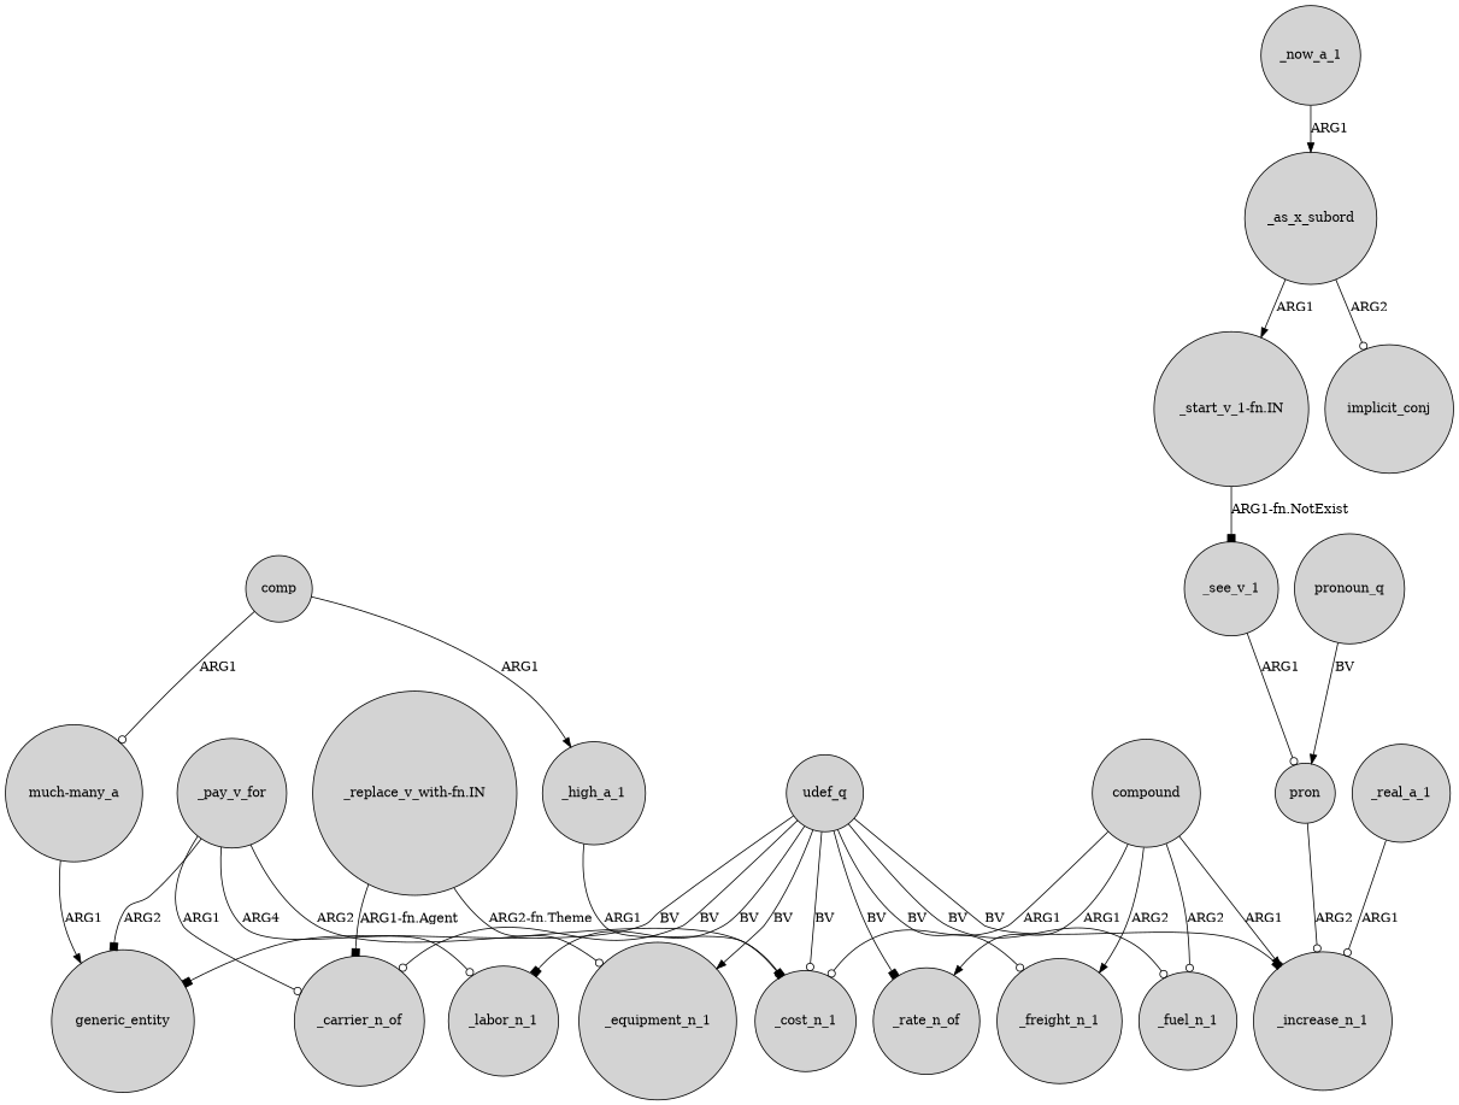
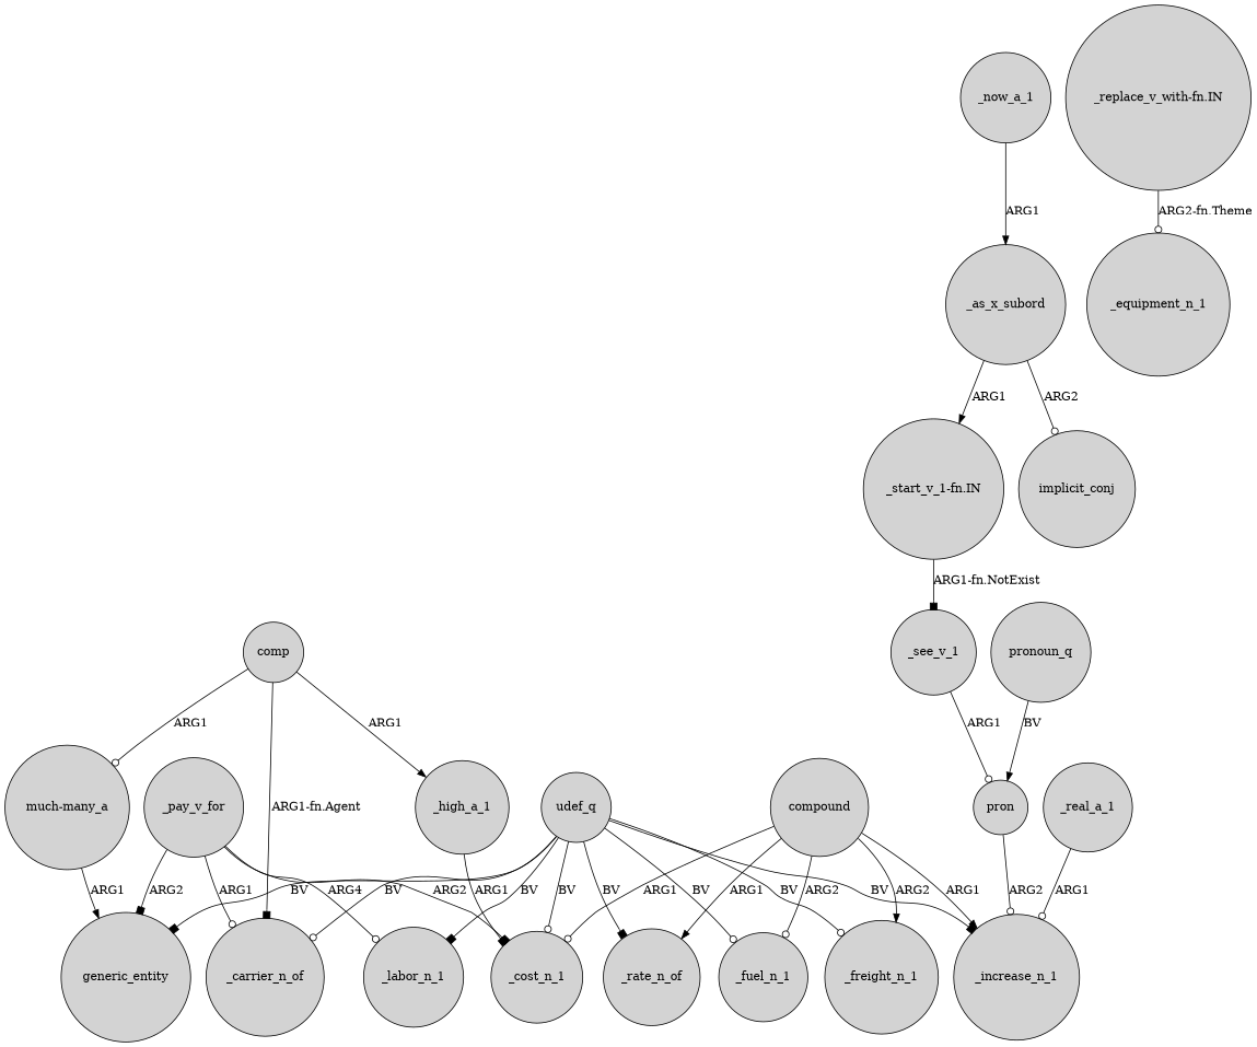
  digraph {
    node [shape=circle style=filled]
    edge [arrowhead=odot]
    compound
    _freight_n_1
    _cost_n_1
    _rate_n_of
    _fuel_n_1
    _increase_n_1
    _as_x_subord
    "_start_v_1-fn.IN"
    implicit_conj
    _see_v_1
    pron
    udef_q
    _equipment_n_1
    generic_entity
    _carrier_n_of
    _labor_n_1
    "_replace_v_with-fn.IN"
    _pay_v_for
    _high_a_1
    "much-many_a"
    _now_a_1
    comp
    pronoun_q
    _real_a_1
    compound -> _freight_n_1 [arrowhead=normal label=ARG2]
    compound -> _cost_n_1 [label=ARG1]
    compound -> _rate_n_of [arrowhead=normal label=ARG1]
    compound -> _fuel_n_1 [label=ARG2]
    compound -> _increase_n_1 [arrowhead=normal label=ARG1]
    _as_x_subord -> "_start_v_1-fn.IN" [arrowhead=normal label=ARG1]
    _as_x_subord -> implicit_conj [label=ARG2]
    "_start_v_1-fn.IN" -> _see_v_1 [arrowhead=box label="ARG1-fn.NotExist"]
    _see_v_1 -> pron [label=ARG1]
    pron -> _increase_n_1 [label=ARG2]
    udef_q -> _freight_n_1 [label=BV]
    udef_q -> _cost_n_1 [label=BV]
    udef_q -> _rate_n_of [arrowhead=box label=BV]
    udef_q -> _fuel_n_1 [label=BV]
    udef_q -> _increase_n_1 [arrowhead=box label=BV]
-   udef_q -> _equipment_n_1 [arrowhead=normal label=BV]
    udef_q -> generic_entity [arrowhead=box label=BV]
    udef_q -> _carrier_n_of [label=BV]
    udef_q -> _labor_n_1 [arrowhead=box label=BV]
    "_replace_v_with-fn.IN" -> _equipment_n_1 [label="ARG2-fn.Theme"]
-   "_replace_v_with-fn.IN" -> _carrier_n_of [arrowhead=box label="ARG1-fn.Agent"]
+   comp -> _carrier_n_of [arrowhead=box label="ARG1-fn.Agent"]
    _pay_v_for -> _cost_n_1 [arrowhead=box label=ARG2]
    _pay_v_for -> generic_entity [arrowhead=box label=ARG2]
    _pay_v_for -> _carrier_n_of [label=ARG1]
    _pay_v_for -> _labor_n_1 [label=ARG4]
-   _high_a_1 -> _cost_n_1 [label=ARG1]
+   _high_a_1 -> _cost_n_1 [arrowhead=box label=ARG1]
    "much-many_a" -> generic_entity [arrowhead=normal label=ARG1]
    _now_a_1 -> _as_x_subord [arrowhead=normal label=ARG1]
    comp -> _high_a_1 [arrowhead=normal label=ARG1]
    comp -> "much-many_a" [label=ARG1]
    pronoun_q -> pron [arrowhead=normal label=BV]
    _real_a_1 -> _increase_n_1 [label=ARG1]
  }
